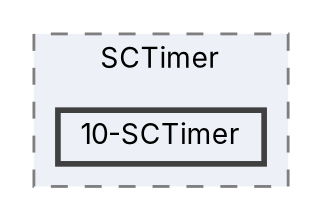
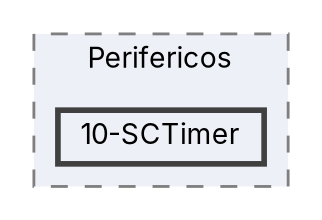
  digraph {
    compound=true
    fontname=Inter
    n1 [color=grey25 fillcolor="#edf0f7" fontname=Inter fontsize=10 height=0.2 label="10-SCTimer" shape=box style="filled,bold" width=0.4]
    subgraph cluster_1 {
      bgcolor="#edf0f7"
      fontsize=10
-     label=SCTimer
+     label=Perifericos
      pencolor=grey50
      style="filled,dashed"
      n1
    }
  }
